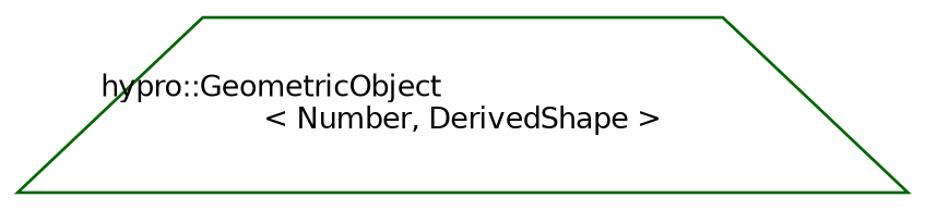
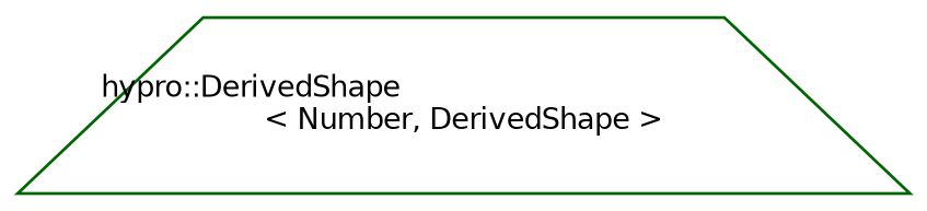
  digraph {
    rankdir=LR
-   n1 [color=darkgreen fillcolor=white fontname=Helvetica fontsize=10 height=0.2 label="hypro::GeometricObject\l\< Number, DerivedShape \>" shape=trapezium style=filled width=0.4]
+   n1 [color=darkgreen fillcolor=white fontname=Helvetica fontsize=10 height=0.2 label="hypro::DerivedShape\l\< Number, DerivedShape \>" shape=trapezium style=filled width=0.4]
  }
